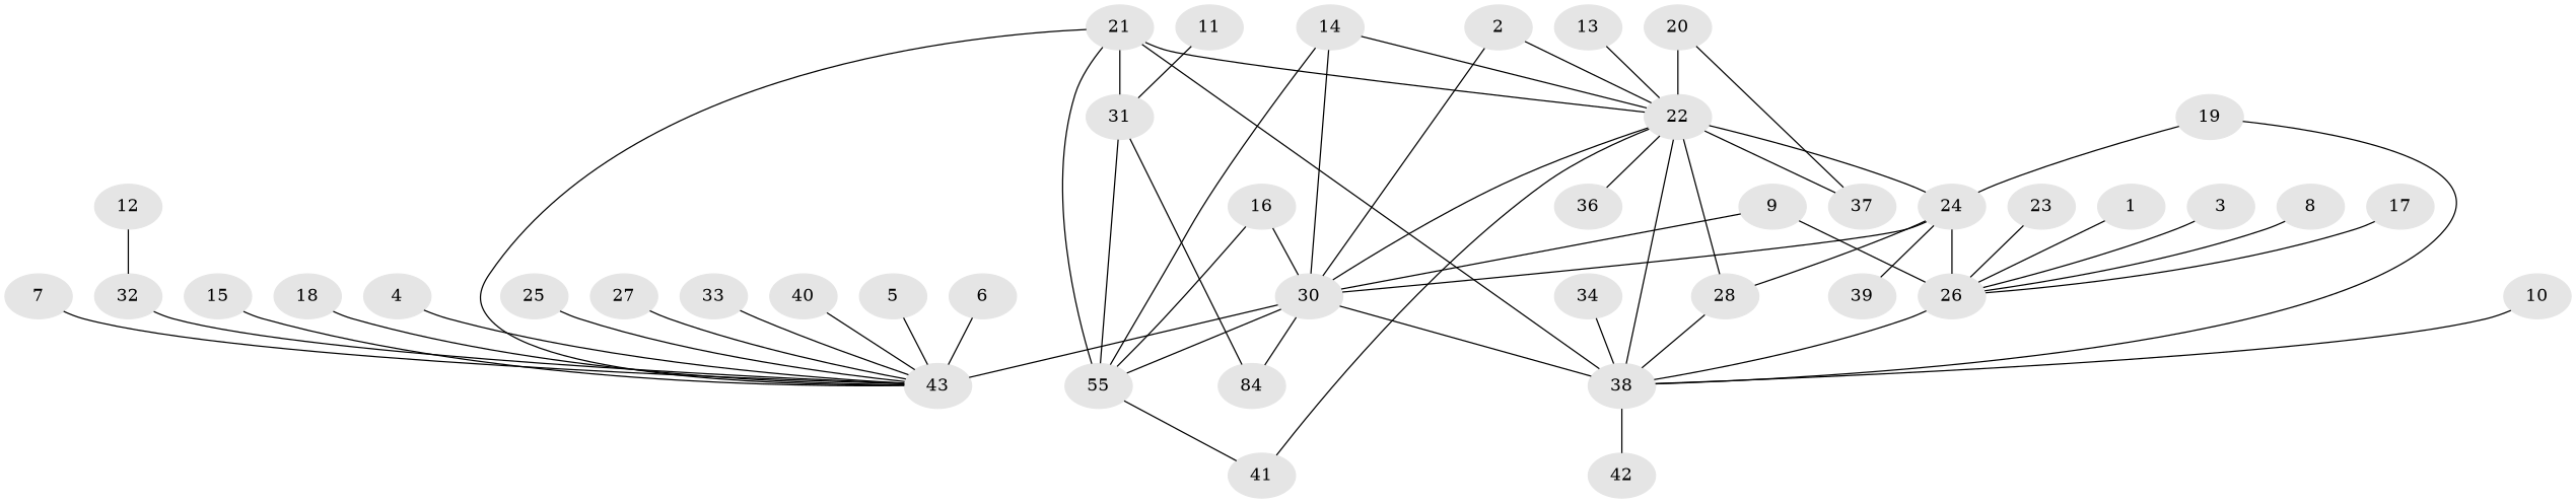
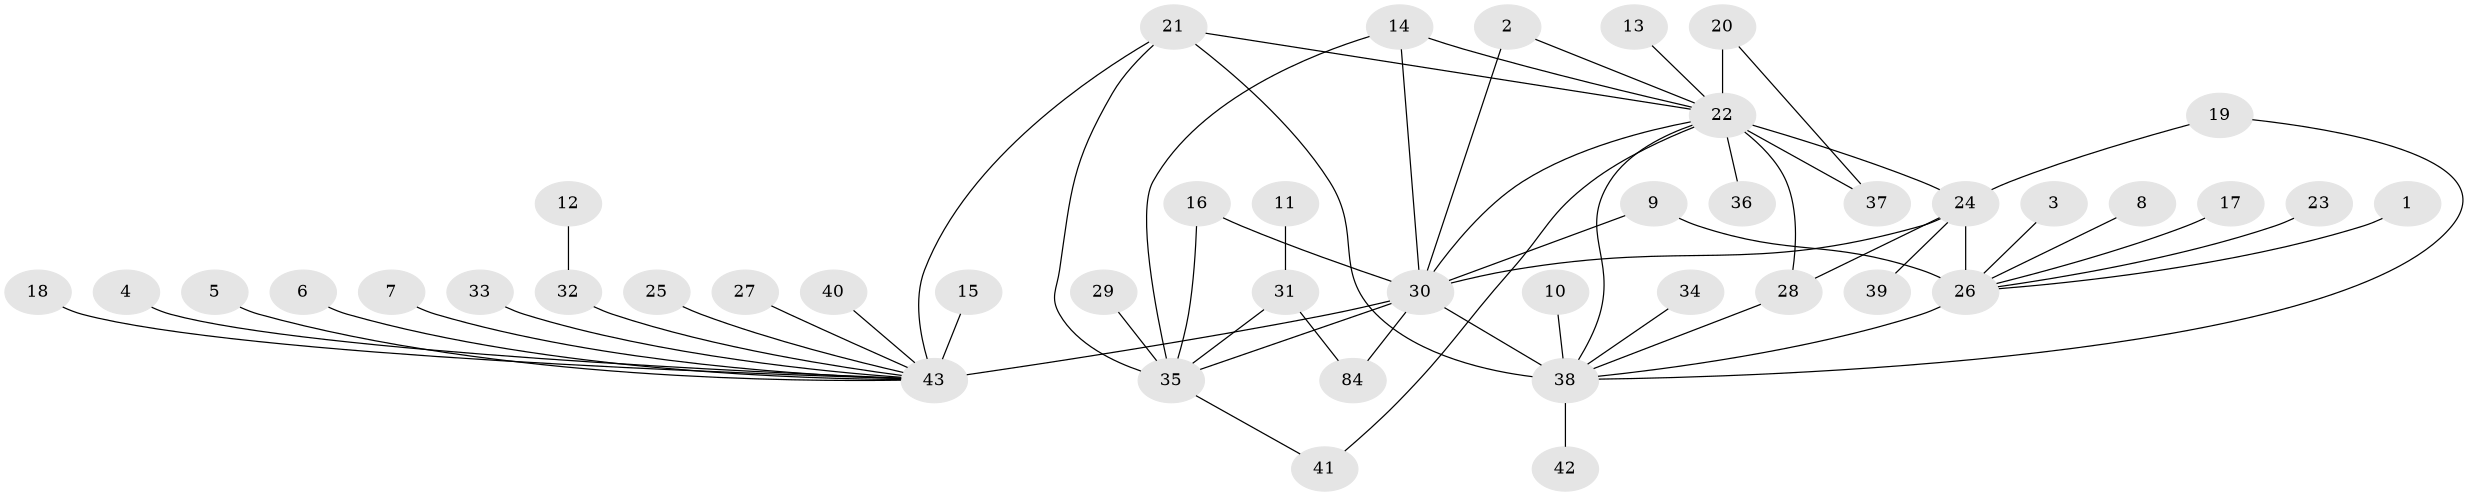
  graph {
    node [color=gray90 style=filled]
    edge [weight=1.0]
    1
    26
    38
    2
    22
    30
    24
    37
    28
    36
    41
    43
-   35 [label=55]
+   35
    n14 [label=84]
    3
    4
    5
    6
    7
    8
    9
    10
    42
    11
    31
    12
    32
    13
    14
    15
    16
    17
    18
    19
    39
    20
    21
    23
    25
    27
+   29
    33
    34
    40
    1 -- 26
    26 -- 38
    38 -- 42 [weight=6.0]
    2 -- 22
    2 -- 30
    22 -- 38
    22 -- 30 [weight=3.0]
    22 -- 24
    22 -- 37 [weight=5.0]
    22 -- 28
    22 -- 36
    22 -- 41
    30 -- 38
    30 -- 43 [weight=10.0]
    30 -- 35
    30 -- n14
    24 -- 26 [weight=12.0]
    24 -- 30 [weight=2.0]
    24 -- 28
    24 -- 39
    28 -- 38
    35 -- 41
    3 -- 26
    4 -- 43
    5 -- 43
    6 -- 43
    7 -- 43
    8 -- 26
    9 -- 26
    9 -- 30
    10 -- 38
    11 -- 31
    31 -- 35 [weight=2.0]
    31 -- n14
    12 -- 32
    32 -- 43
    13 -- 22
    14 -- 22
    14 -- 30
    14 -- 35
    15 -- 43
    16 -- 30
    16 -- 35
    17 -- 26
    18 -- 43
    19 -- 38
    19 -- 24
    20 -- 22 [weight=5.0]
    20 -- 37
    21 -- 38 [weight=3.0]
    21 -- 22 [weight=2.0]
    21 -- 43
    21 -- 35 [weight=4.0]
-   21 -- 31 [weight=8.0]
    23 -- 26
    25 -- 43
    27 -- 43
+   29 -- 35
    33 -- 43
    34 -- 38
    40 -- 43
  }
